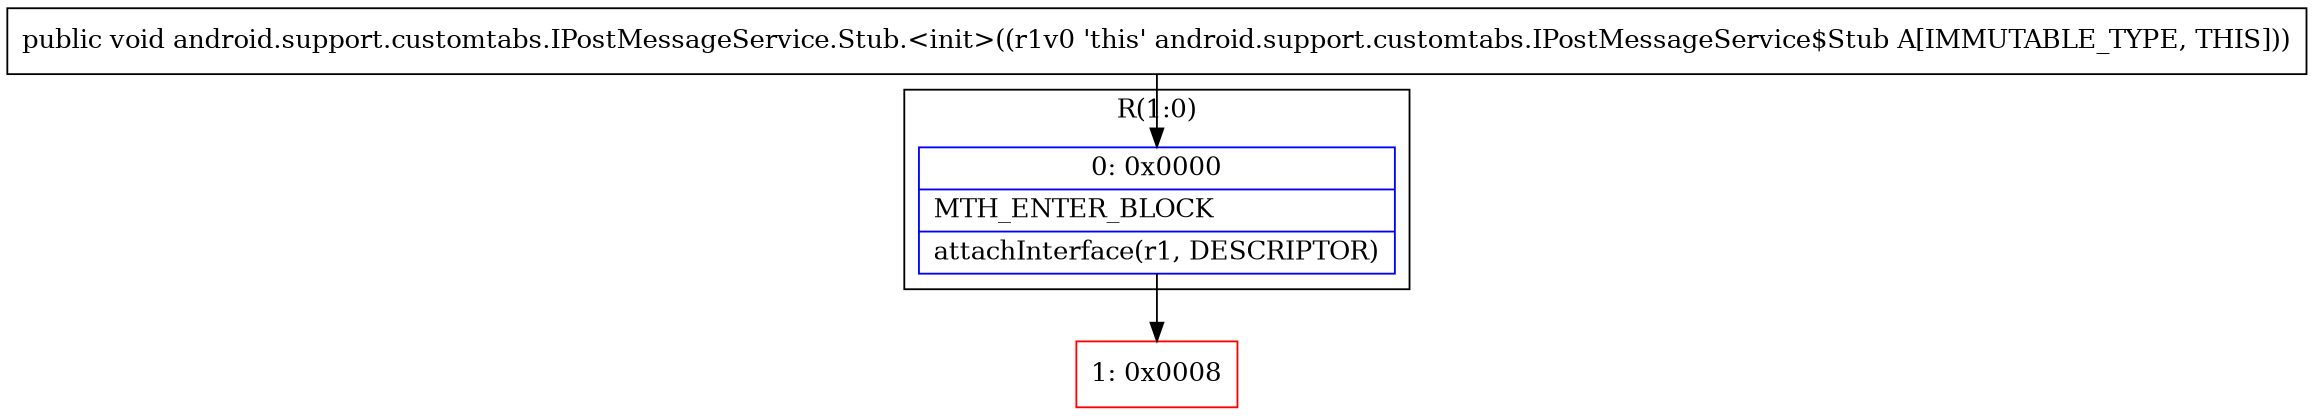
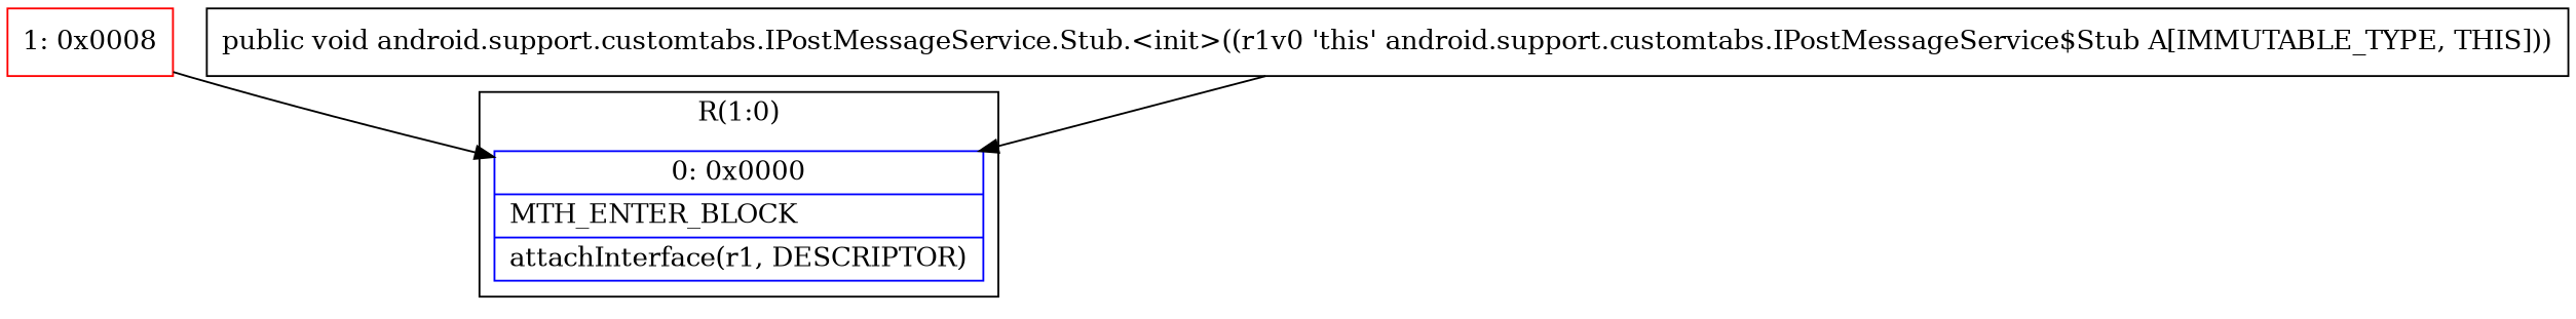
  digraph {
    node [shape=record]
    n1 [color=blue label="{0\:\ 0x0000|MTH_ENTER_BLOCK\l|attachInterface(r1, DESCRIPTOR)\l}"]
    n2 [color=red label="{1\:\ 0x0008}"]
    n3 [label="{public void android.support.customtabs.IPostMessageService.Stub.\<init\>((r1v0 'this' android.support.customtabs.IPostMessageService$Stub A[IMMUTABLE_TYPE, THIS])) }"]
    subgraph cluster_1 {
      label="R(1:0)"
      n1
    }
-   n1 -> n2
+   n2 -> n1
    n3 -> n1
  }
